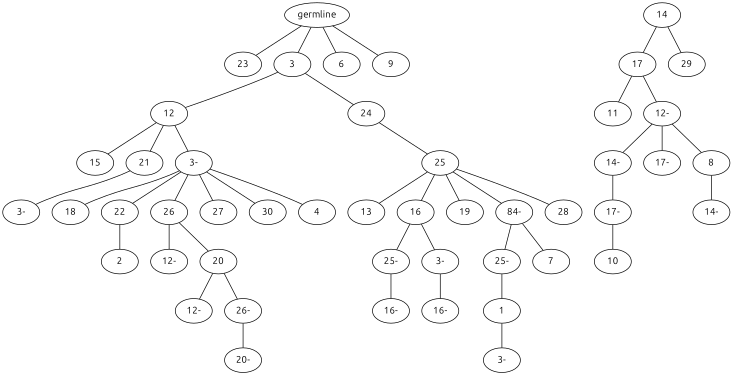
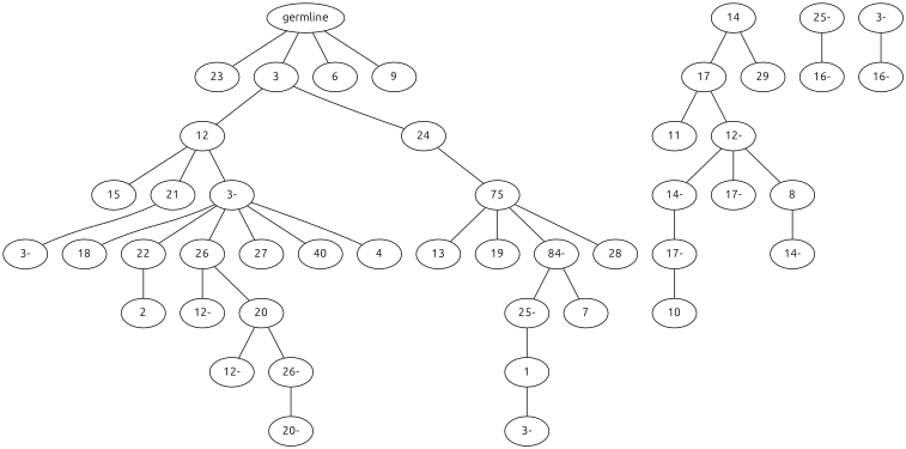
  graph {
    fontname=Ubuntu
    node [fontname=Ubuntu]
    edge [fontname=Ubuntu]
    n1 [label=germline]
    n2 [label=23]
    n3 [label=3]
    n4 [label=6]
    n5 [label=9]
    n6 [label=12]
    n7 [label=24]
    n8 [label=15]
    n9 [label=21]
    n10 [label="3-"]
-   n11 [label=25]
+   n11 [label=75]
    n12 [label=14]
    n13 [label=17]
    n14 [label=29]
    n15 [label="3-"]
    n16 [label=18]
    n17 [label=22]
    n18 [label=26]
    n19 [label=27]
-   n20 [label=30]
+   n20 [label=40]
    n21 [label=4]
    n22 [label=11]
    n23 [label="12-"]
    n24 [label="14-"]
    n25 [label="17-"]
    n26 [label=8]
    n27 [label="17-"]
    n28 [label="14-"]
    n29 [label=10]
    n30 [label=2]
    n31 [label="12-"]
    n32 [label=20]
    n33 [label="12-"]
    n34 [label="26-"]
    n35 [label="20-"]
    n36 [label=13]
-   n37 [label=16]
    n38 [label=19]
    n39 [label="84-"]
    n40 [label=28]
    n41 [label="25-"]
    n42 [label="3-"]
    n43 [label="25-"]
    n44 [label=7]
    n45 [label="16-"]
    n46 [label="16-"]
    n47 [label=1]
    n48 [label="3-"]
    n1 -- n2
    n1 -- n3
    n1 -- n4
    n1 -- n5
    n3 -- n6
    n3 -- n7
    n6 -- n8
    n6 -- n9
    n6 -- n10
    n7 -- n11
    n9 -- n15
    n10 -- n16
    n10 -- n17
    n10 -- n18
    n10 -- n19
    n10 -- n20
    n10 -- n21
    n11 -- n36
-   n11 -- n37
    n11 -- n38
    n11 -- n39
    n11 -- n40
    n12 -- n13
    n12 -- n14
    n13 -- n22
    n13 -- n23
    n17 -- n30
    n18 -- n31
    n18 -- n32
    n23 -- n24
    n23 -- n25
    n23 -- n26
    n24 -- n27
    n26 -- n28
    n27 -- n29
    n32 -- n33
    n32 -- n34
    n34 -- n35
-   n37 -- n41
-   n37 -- n42
    n39 -- n43
    n39 -- n44
    n41 -- n45
    n42 -- n46
    n43 -- n47
    n47 -- n48
  }
